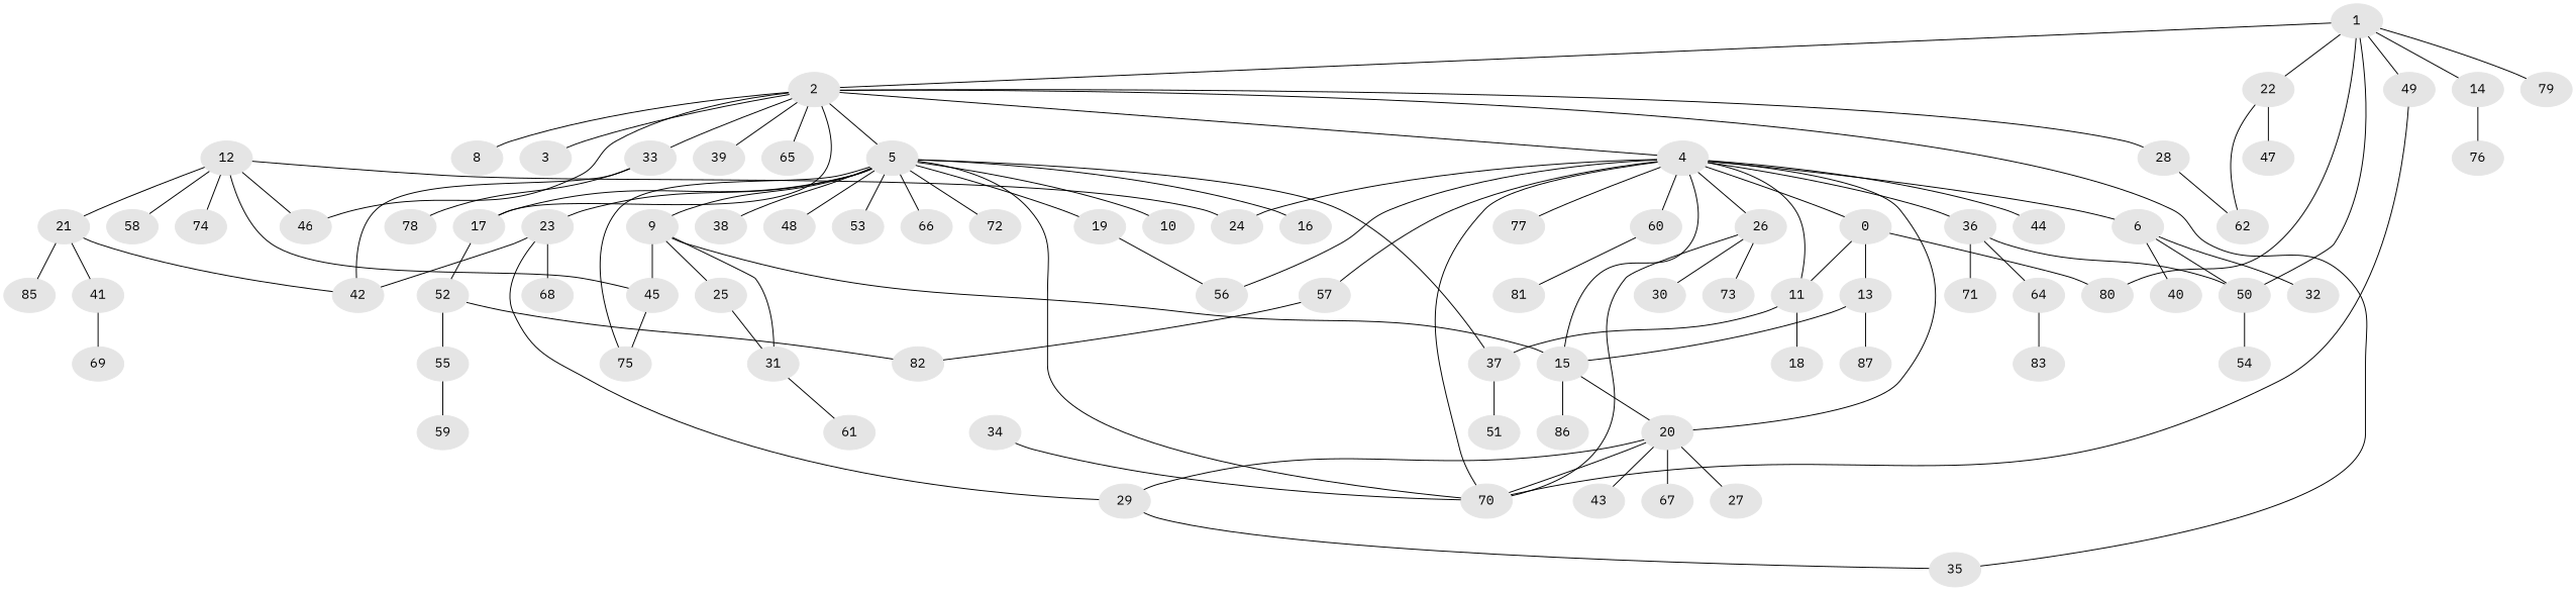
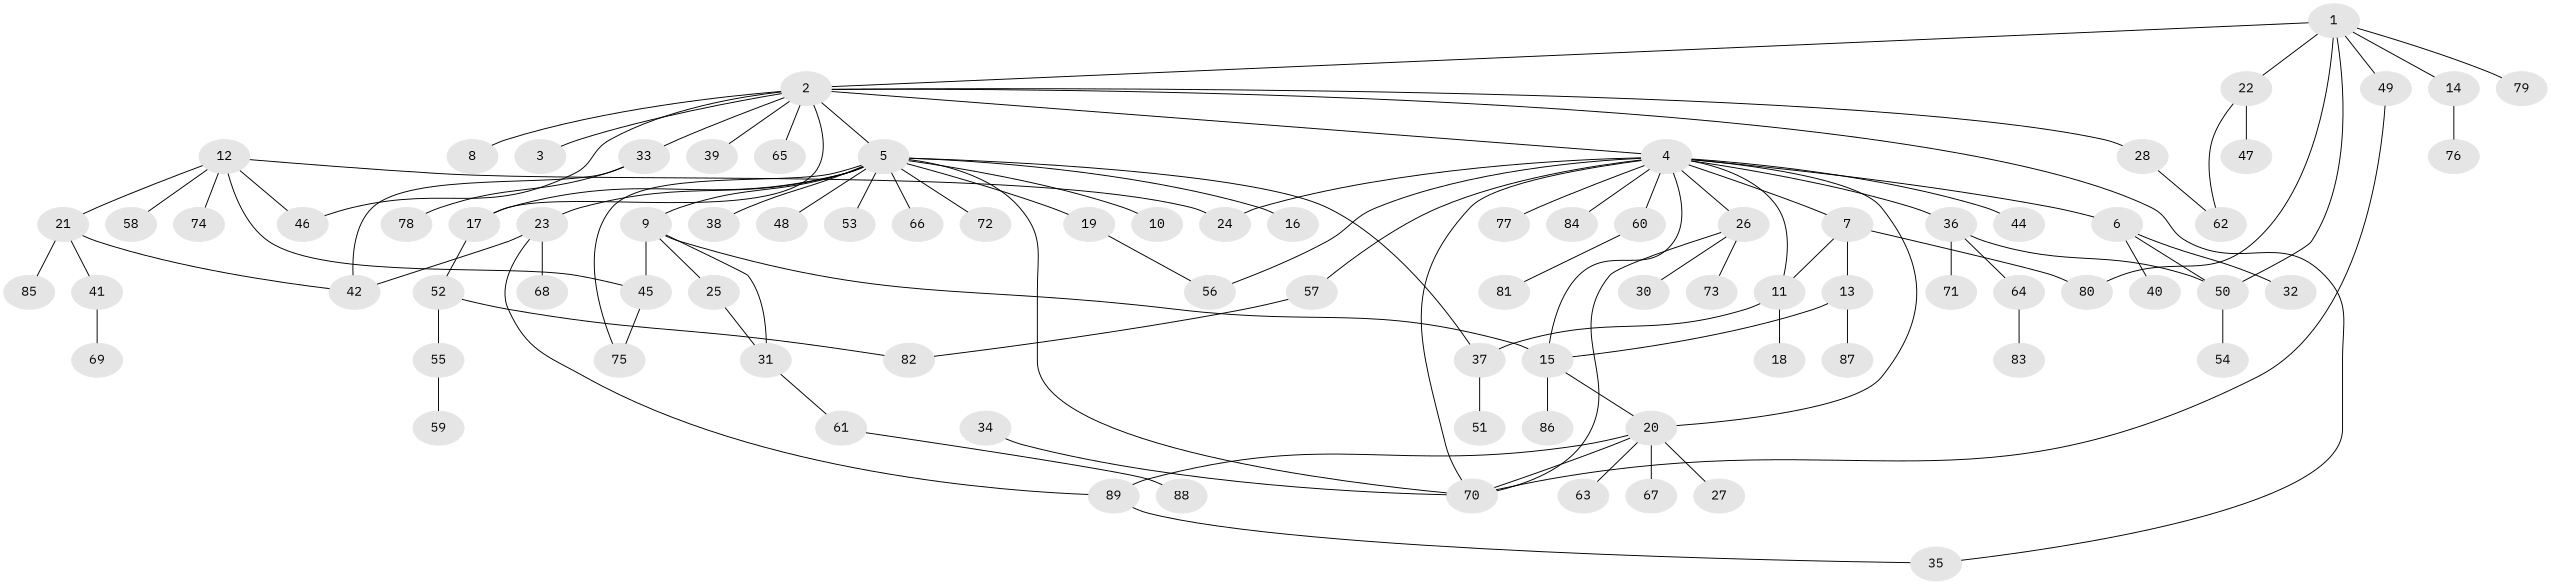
  graph {
    fontname="IBM Plex Mono"
    node [color=gray90 fontname="IBM Plex Mono" style=filled]
    edge [fontname="IBM Plex Mono"]
    1
    2
    14
    22
    49
    50
    79
    80
    3
    4
    5
    8
    17
    28
    33
    35
    39
    46
    65
    76
    47
    62
    70
    54
    6
-   7 [label=0]
+   7
    11
    15
    20
    26
    36
    44
    56
    57
    60
    77
+   84
    24
    9
    10
    16
    19
    23
    37
    38
    48
    53
    66
    72
    75
    52
    42
    78
    32
    40
    13
    18
    12
    45
    21
    58
    74
    86
    27
-   29
-   43
+   29 [label=89]
+   43 [label=63]
    67
    30
    73
    64
    71
    82
    81
    25
    31
    68
    51
    87
    61
    41
    85
    34
    55
    69
+   88
    83
    59
    1 -- 2
    1 -- 14
    1 -- 22
    1 -- 49
    1 -- 50
    1 -- 79
    1 -- 80
    2 -- 3
    2 -- 4
    2 -- 5
    2 -- 8
    2 -- 17
    2 -- 28
    2 -- 33
    2 -- 35
    2 -- 39
    2 -- 46
    2 -- 65
    14 -- 76
    22 -- 47
    22 -- 62
    49 -- 70
    50 -- 54
    4 -- 70
    4 -- 6
    4 -- 7
    4 -- 11
    4 -- 15
    4 -- 20
    4 -- 26
    4 -- 36
    4 -- 44
    4 -- 56
    4 -- 57
    4 -- 60
    4 -- 77
+   4 -- 84
    4 -- 24
    5 -- 17
    5 -- 70
    5 -- 9
    5 -- 10
    5 -- 16
    5 -- 19
    5 -- 23
    5 -- 37
    5 -- 38
    5 -- 48
    5 -- 53
    5 -- 66
    5 -- 72
    5 -- 75
    17 -- 52
    28 -- 62
    33 -- 42
    33 -- 78
    6 -- 50
    6 -- 32
    6 -- 40
    7 -- 80
    7 -- 11
    7 -- 13
    11 -- 37
    11 -- 18
    15 -- 20
    15 -- 86
    20 -- 70
    20 -- 27
    20 -- 29
    20 -- 43
    20 -- 67
    26 -- 70
    26 -- 30
    26 -- 73
    36 -- 50
    36 -- 64
    36 -- 71
    57 -- 82
    60 -- 81
    9 -- 15
    9 -- 45
    9 -- 25
    9 -- 31
    19 -- 56
    23 -- 42
    23 -- 29
    23 -- 68
    37 -- 51
    52 -- 82
    52 -- 55
    13 -- 15
    13 -- 87
    12 -- 46
    12 -- 24
    12 -- 45
    12 -- 21
    12 -- 58
    12 -- 74
    45 -- 75
    21 -- 42
    21 -- 41
    21 -- 85
    29 -- 35
    64 -- 83
    25 -- 31
    31 -- 61
+   61 -- 88
    41 -- 69
    34 -- 70
    55 -- 59
  }
